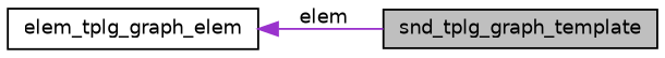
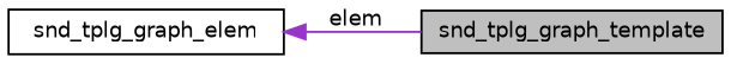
  digraph {
    rankdir=LR
    node [color=black fontname=Helvetica fontsize=10 shape=record style=filled]
    n1 [fillcolor=grey75 fontcolor=black height=0.2 label=snd_tplg_graph_template width=0.4]
-   n2 [fillcolor=white height=0.2 label=elem_tplg_graph_elem width=0.4]
+   n2 [fillcolor=white height=0.2 label=snd_tplg_graph_elem width=0.4]
    n2 -> n1 [color=darkorchid3 dir=back fontname=Helvetica fontsize=10 label=" elem" labelfontname=Helvetica labelfontsize=10 style=solid]
  }
